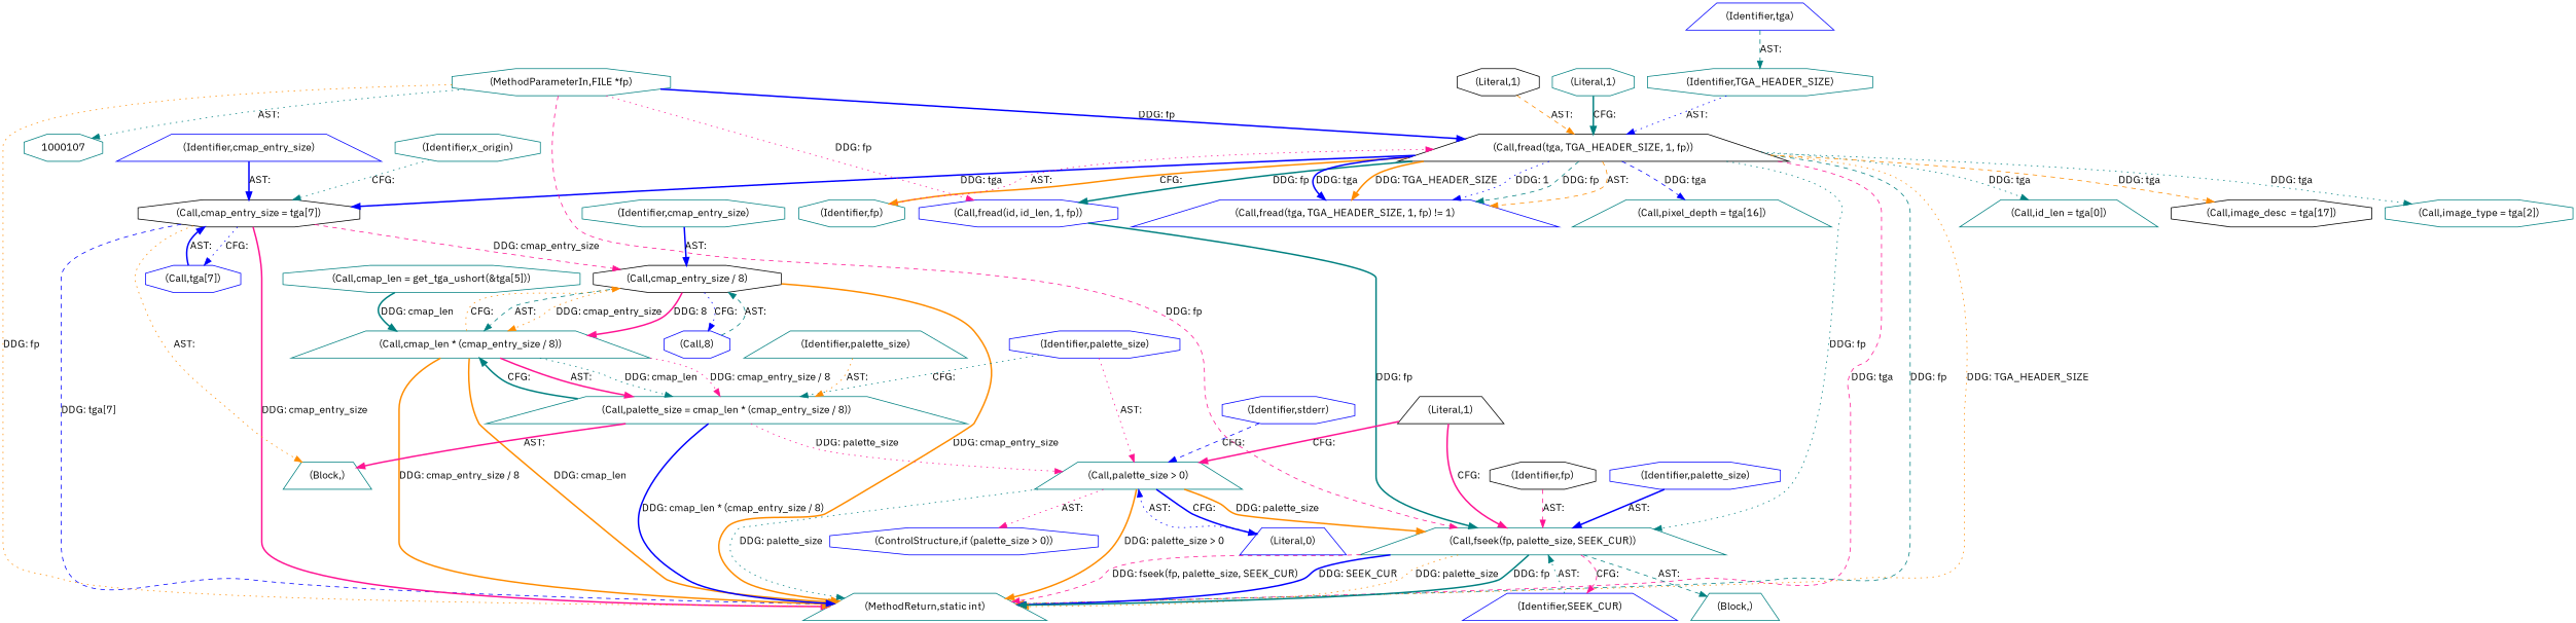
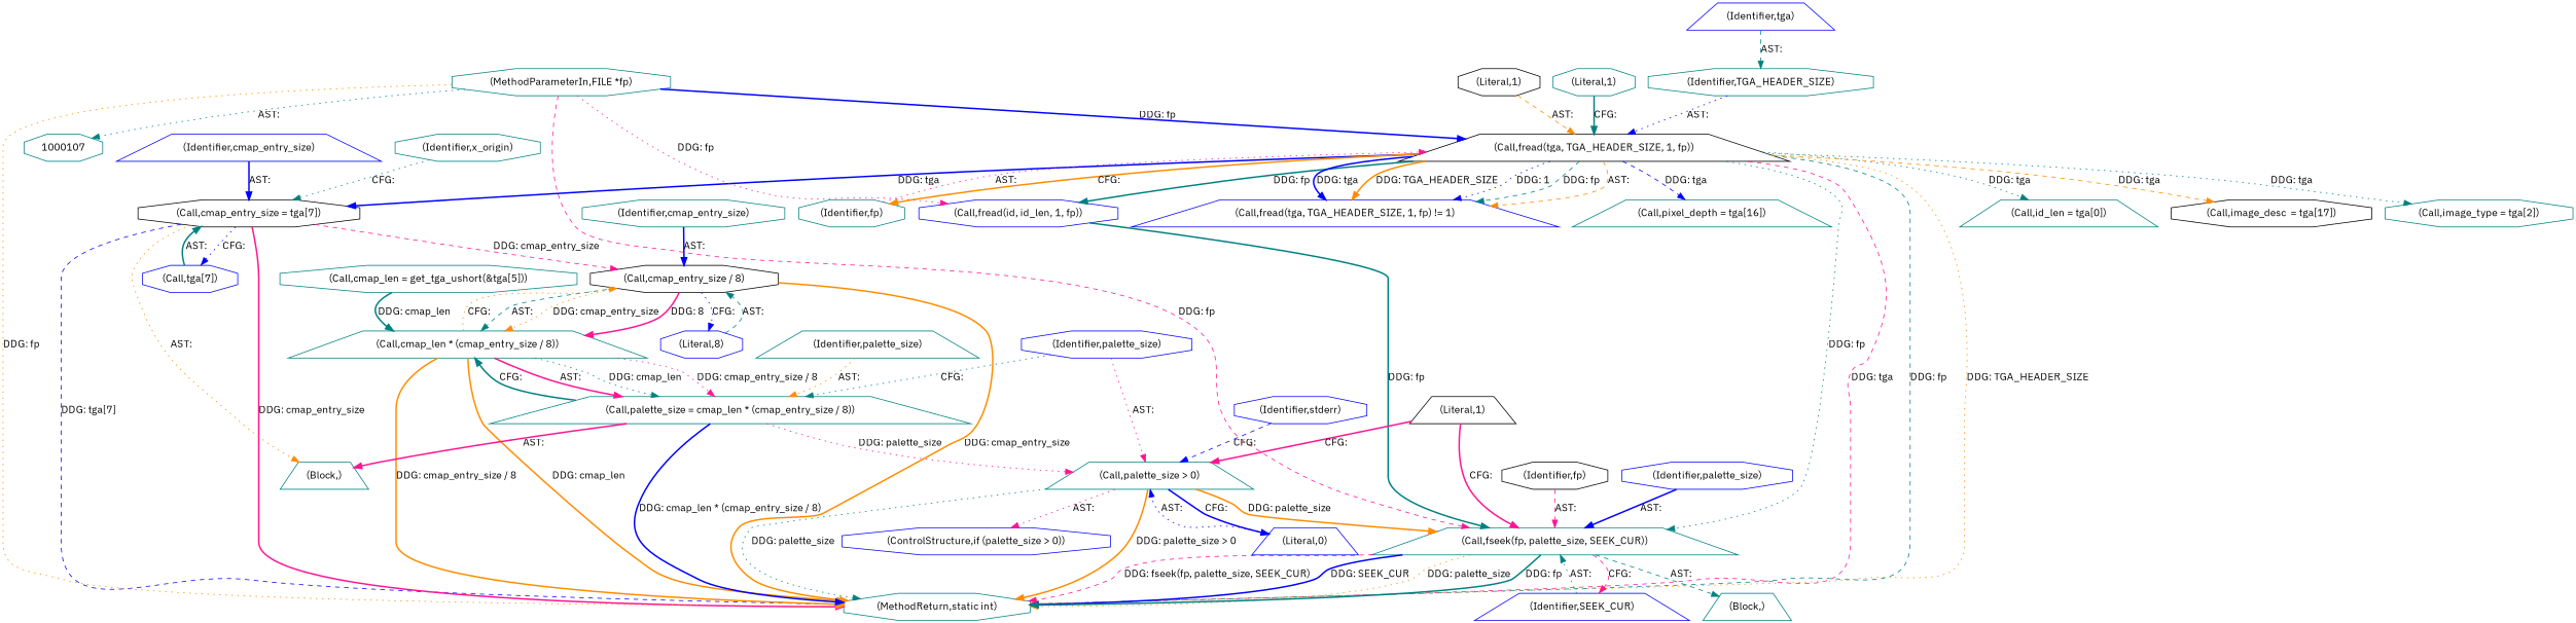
  digraph {
    fontname="IBM Plex Sans"
    node [color=teal fontname="IBM Plex Sans" shape=octagon]
    edge [color=teal fontname="IBM Plex Sans" style=bold]
    n1 [color=black label="(Call,cmap_entry_size = tga[7])"]
    n2 [color=black label="(Call,cmap_entry_size / 8)"]
-   n3 [label="(MethodReturn,static int)" shape=trapezium]
+   n3 [label="(MethodReturn,static int)"]
    n4 [label="(Block,)" shape=trapezium]
    n5 [color=blue label="(Call,tga[7])"]
    n6 [label="(Call,cmap_len * (cmap_entry_size / 8))" shape=trapezium]
-   n7 [color=blue label="(Call,8)"]
+   n7 [color=blue label="(Literal,8)"]
    n8 [color=black label="(Call,fread(tga, TGA_HEADER_SIZE, 1, fp))" shape=trapezium]
    n9 [label="(Call,fseek(fp, palette_size, SEEK_CUR))" shape=trapezium]
    n10 [label="(Call,id_len = tga[0])" shape=trapezium]
    n11 [color=blue label="(Call,fread(id, id_len, 1, fp))"]
    n12 [color=black label="(Call,image_desc  = tga[17])"]
    n13 [label="(Call,image_type = tga[2])"]
    n14 [label="(Identifier,fp)"]
    n15 [color=blue label="(Call,fread(tga, TGA_HEADER_SIZE, 1, fp) != 1)" shape=trapezium]
    n16 [label="(Call,pixel_depth = tga[16])" shape=trapezium]
    n17 [color=blue label="(Identifier,SEEK_CUR)" shape=trapezium]
    n18 [label="(Block,)" shape=trapezium]
    n19 [label="(MethodParameterIn,FILE *fp)"]
    1000107
    n21 [label="(Call,palette_size = cmap_len * (cmap_entry_size / 8))" shape=trapezium]
    n22 [label="(Call,palette_size > 0)" shape=trapezium]
    n23 [color=blue label="(ControlStructure,if (palette_size > 0))"]
    n24 [color=blue label="(Literal,0)" shape=trapezium]
    n25 [color=black label="(Literal,1)" shape=trapezium]
    n26 [color=blue label="(Identifier,cmap_entry_size)" shape=trapezium]
    n27 [label="(Identifier,x_origin)"]
    n28 [label="(Literal,1)"]
    n29 [label="(Identifier,cmap_entry_size)"]
    n30 [color=blue label="(Identifier,palette_size)"]
    n31 [label="(Identifier,palette_size)" shape=trapezium]
    n32 [label="(Call,cmap_len = get_tga_ushort(&tga[5]))"]
    n33 [color=black label="(Identifier,fp)"]
    n34 [label="(Identifier,TGA_HEADER_SIZE)"]
    n35 [color=blue label="(Identifier,tga)" shape=trapezium]
    n36 [color=blue label="(Identifier,stderr)"]
    n37 [color=blue label="(Identifier,palette_size)"]
    n38 [color=black label="(Literal,1)"]
    n1 -> n2 [color=deeppink label="DDG: cmap_entry_size" style=dashed]
    n1 -> n3 [color=blue label="DDG: tga[7]" style=dashed]
    n1 -> n3 [color=deeppink label="DDG: cmap_entry_size"]
    n1 -> n4 [color=darkorange label="AST: " style=dotted]
    n1 -> n5 [color=blue label="CFG: " style=dotted]
    n2 -> n3 [color=darkorange label="DDG: cmap_entry_size"]
    n2 -> n6 [label="AST: " style=dashed]
    n2 -> n6 [color=darkorange label="DDG: cmap_entry_size" style=dotted]
    n2 -> n6 [color=deeppink label="DDG: 8"]
    n2 -> n7 [color=blue label="CFG: " style=dotted]
-   n5 -> n1 [color=blue label="AST: "]
+   n5 -> n1 [label="AST: "]
    n6 -> n2 [color=darkorange label="CFG: " style=dotted]
    n6 -> n3 [color=darkorange label="DDG: cmap_entry_size / 8"]
    n6 -> n3 [color=darkorange label="DDG: cmap_len"]
    n6 -> n21 [color=deeppink label="AST: "]
    n6 -> n21 [label="DDG: cmap_len" style=dotted]
    n6 -> n21 [color=deeppink label="DDG: cmap_entry_size / 8" style=dotted]
    n7 -> n2 [label="AST: " style=dashed]
    n8 -> n1 [color=blue label="DDG: tga"]
    n8 -> n3 [color=deeppink label="DDG: tga" style=dashed]
    n8 -> n3 [label="DDG: fp" style=dashed]
    n8 -> n3 [color=darkorange label="DDG: TGA_HEADER_SIZE" style=dotted]
    n8 -> n9 [label="DDG: fp" style=dotted]
    n8 -> n10 [label="DDG: tga" style=dotted]
    n8 -> n11 [label="DDG: fp"]
    n8 -> n12 [color=darkorange label="DDG: tga" style=dashed]
    n8 -> n13 [label="DDG: tga" style=dotted]
    n8 -> n14 [color=darkorange label="CFG: "]
    n8 -> n15 [color=darkorange label="AST: " style=dashed]
    n8 -> n15 [color=blue label="DDG: tga"]
    n8 -> n15 [color=darkorange label="DDG: TGA_HEADER_SIZE"]
    n8 -> n15 [color=blue label="DDG: 1" style=dotted]
    n8 -> n15 [label="DDG: fp" style=dashed]
    n8 -> n16 [color=blue label="DDG: tga" style=dashed]
    n9 -> n3 [color=blue label="DDG: SEEK_CUR"]
    n9 -> n3 [color=darkorange label="DDG: palette_size" style=dotted]
    n9 -> n3 [label="DDG: fp"]
    n9 -> n3 [color=deeppink label="DDG: fseek(fp, palette_size, SEEK_CUR)" style=dashed]
    n9 -> n17 [color=deeppink label="CFG: " style=dashed]
    n9 -> n18 [label="AST: " style=dashed]
    n11 -> n9 [label="DDG: fp"]
    n14 -> n8 [color=deeppink label="AST: " style=dotted]
    n17 -> n9 [label="AST: " style=dotted]
    n19 -> n3 [color=darkorange label="DDG: fp" style=dotted]
    n19 -> n8 [color=blue label="DDG: fp"]
    n19 -> n9 [color=deeppink label="DDG: fp" style=dashed]
    n19 -> n11 [color=deeppink label="DDG: fp" style=dotted]
    n19 -> 1000107 [label="AST: " style=dotted]
    n21 -> n3 [color=blue label="DDG: cmap_len * (cmap_entry_size / 8)"]
    n21 -> n4 [color=deeppink label="AST: "]
    n21 -> n6 [label="CFG: "]
    n21 -> n22 [color=deeppink label="DDG: palette_size" style=dotted]
    n22 -> n3 [color=darkorange label="DDG: palette_size > 0"]
    n22 -> n3 [label="DDG: palette_size" style=dotted]
    n22 -> n9 [color=darkorange label="DDG: palette_size"]
    n22 -> n23 [color=deeppink label="AST: " style=dotted]
    n22 -> n24 [color=blue label="CFG: "]
    n24 -> n22 [color=blue label="AST: " style=dotted]
    n25 -> n9 [color=deeppink label="CFG: "]
    n25 -> n22 [color=deeppink label="CFG: "]
    n26 -> n1 [color=blue label="AST: "]
    n27 -> n1 [label="CFG: " style=dotted]
    n28 -> n8 [label="CFG: "]
    n29 -> n2 [color=blue label="AST: "]
    n30 -> n21 [label="CFG: " style=dotted]
    n30 -> n22 [color=deeppink label="AST: " style=dotted]
    n31 -> n21 [color=darkorange label="AST: " style=dotted]
    n32 -> n6 [label="DDG: cmap_len"]
    n33 -> n9 [color=deeppink label="AST: " style=dashed]
    n34 -> n8 [color=blue label="AST: " style=dotted]
    n35 -> n34 [label="AST: " style=dashed]
    n36 -> n22 [color=blue label="CFG: " style=dashed]
    n37 -> n9 [color=blue label="AST: "]
    n38 -> n8 [color=darkorange label="AST: " style=dashed]
  }
